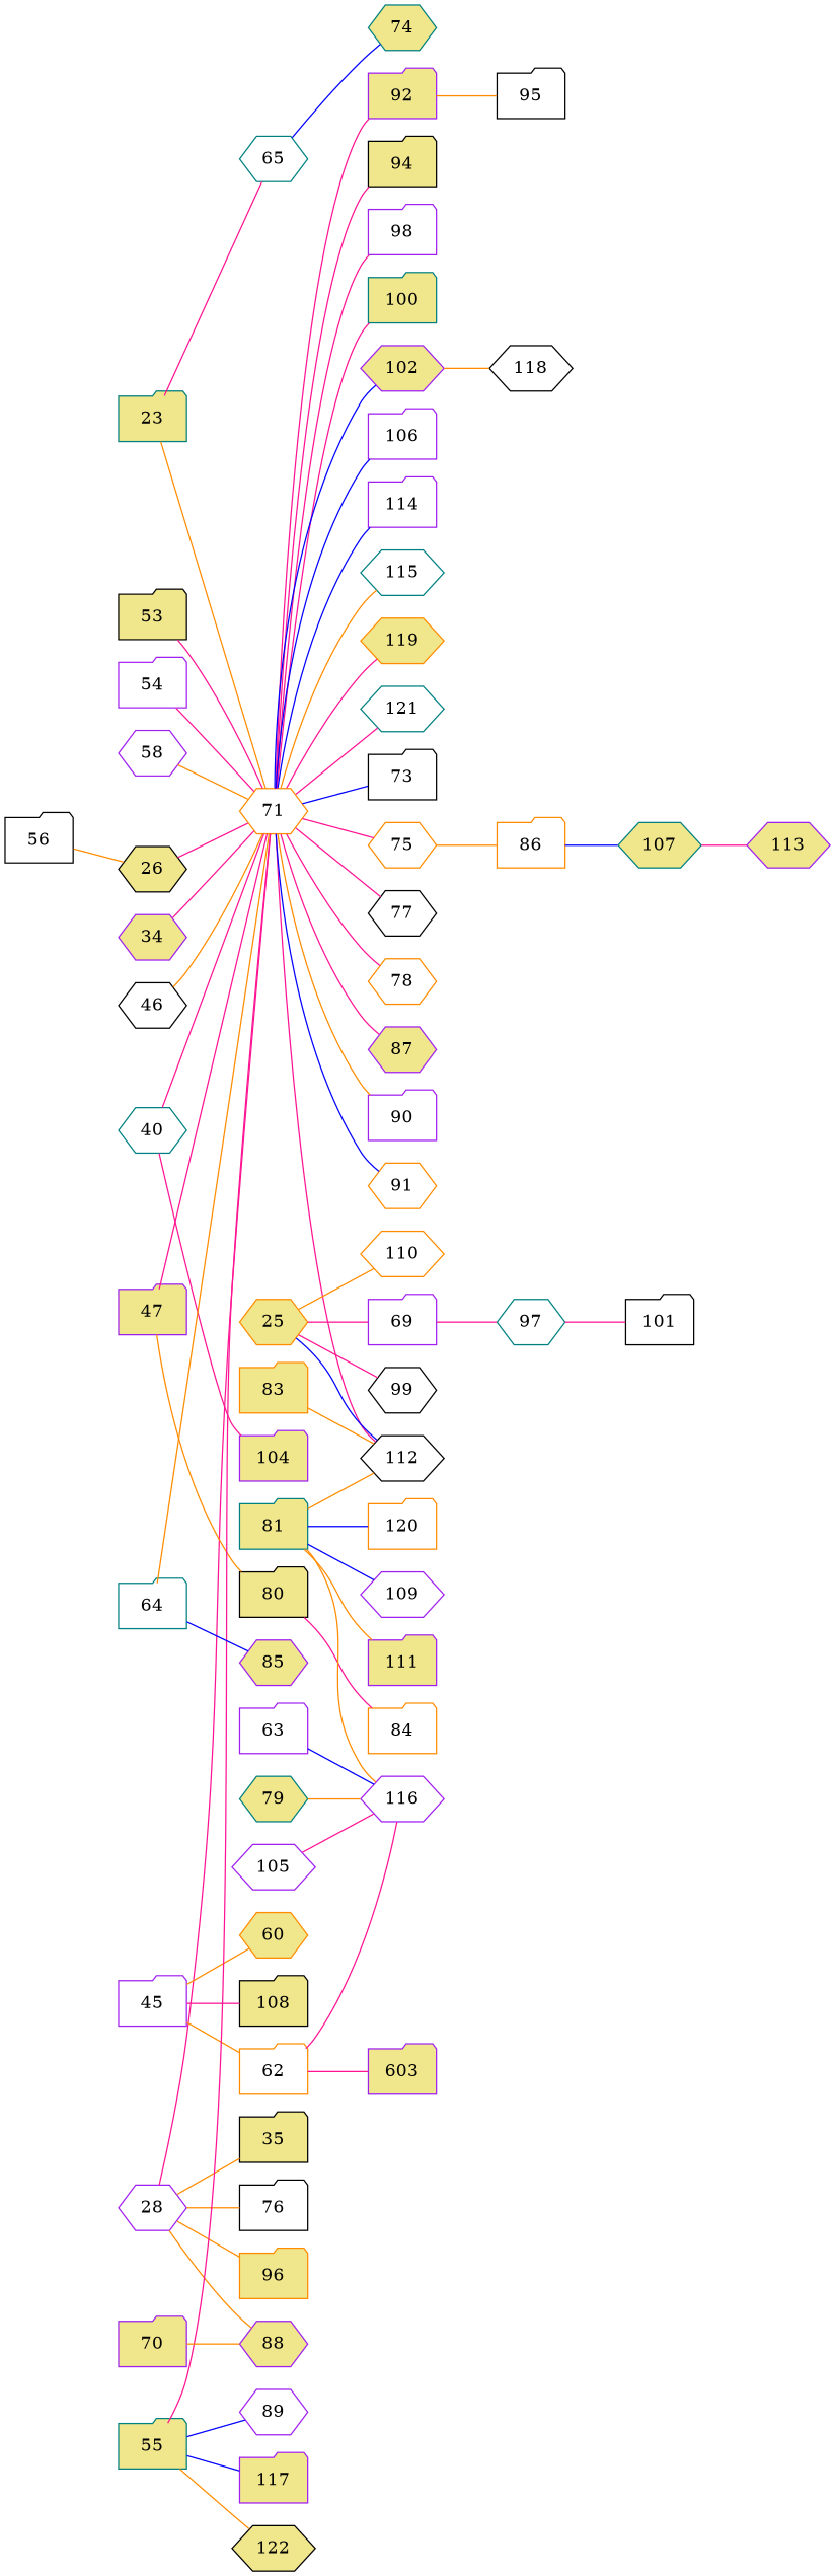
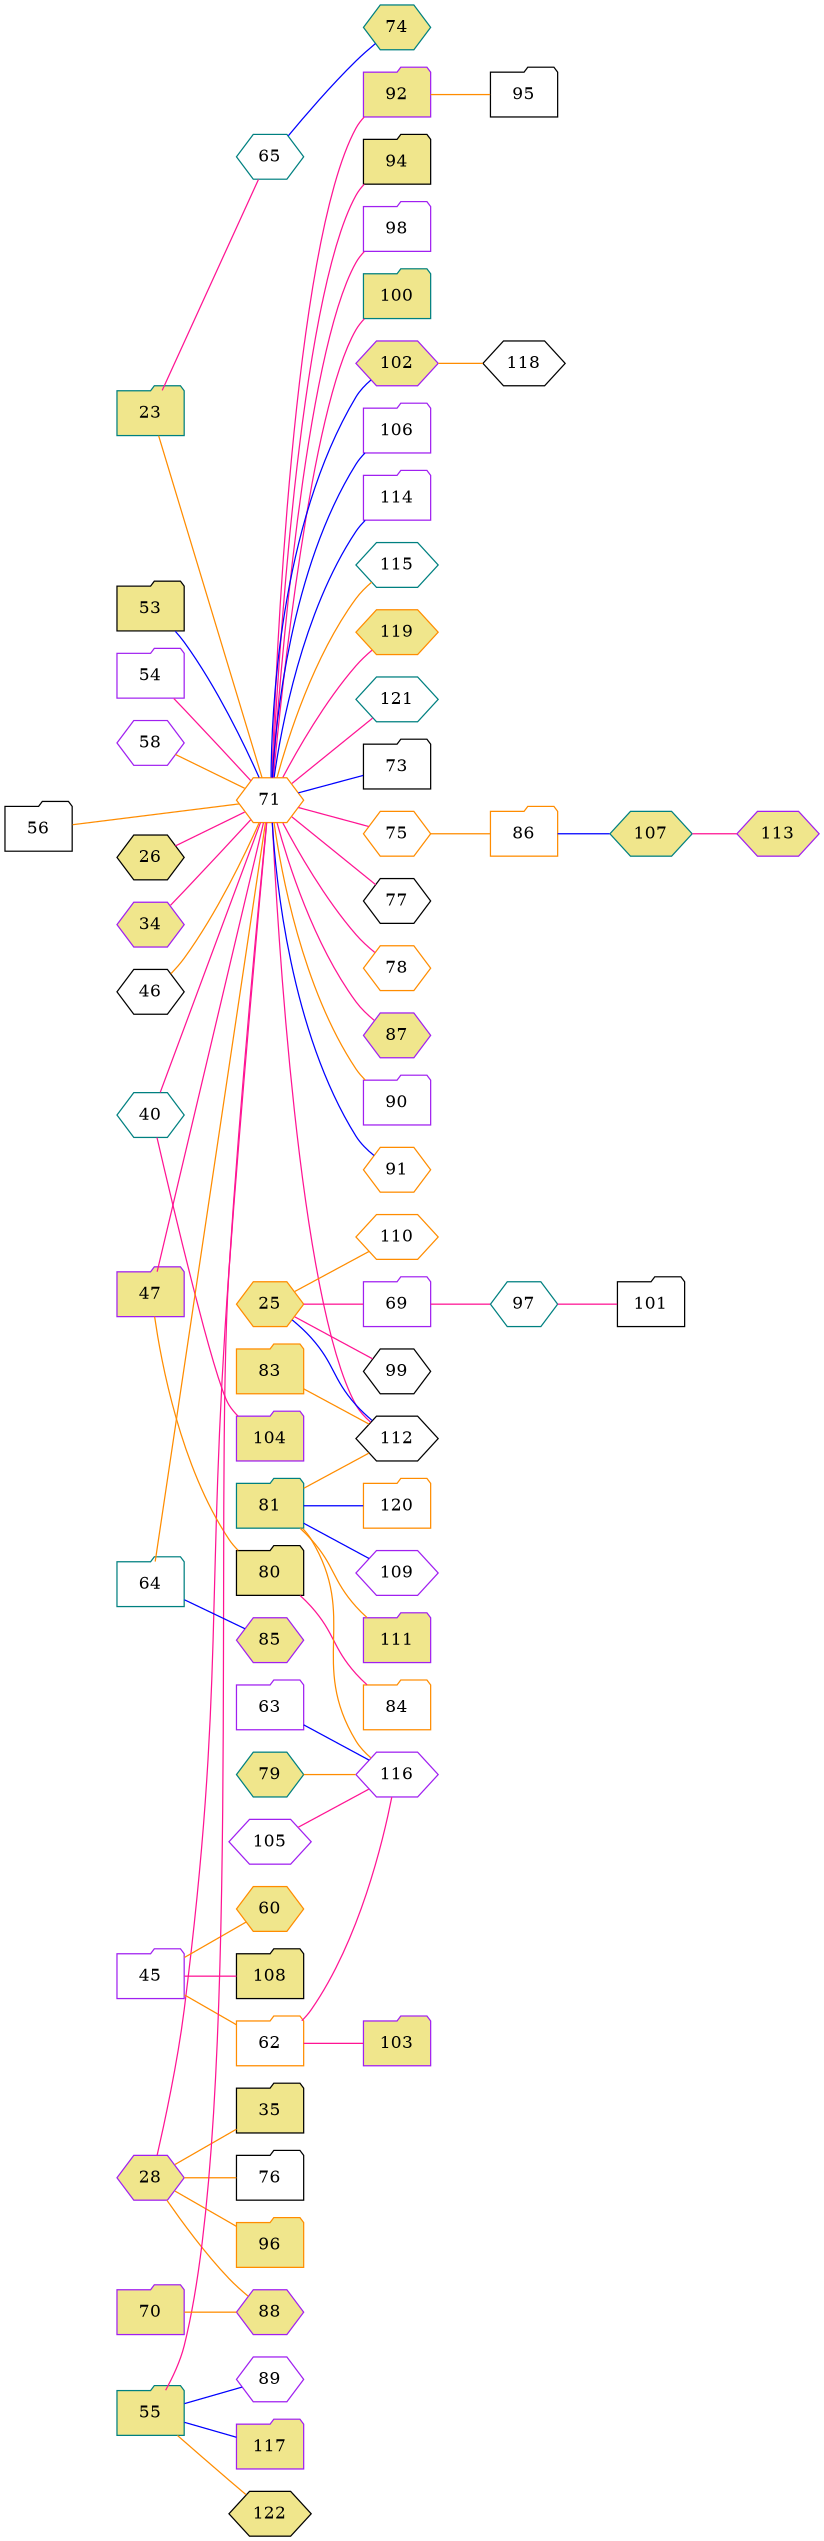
  graph {
    rankdir=LR
    node [color=purple fillcolor=white shape=folder style=filled]
    edge [color=deeppink]
    23 [color=teal fillcolor=khaki]
    65 [color=teal shape=hexagon]
    71 [color=darkorange shape=hexagon super="+20+31+21+30+29+52+36+39+38+41+50+48"]
    74 [color=teal fillcolor=khaki shape=hexagon]
    112 [color=black shape=hexagon super="+24"]
    73 [color=black]
    75 [color=darkorange shape=hexagon]
    77 [color=black shape=hexagon]
    78 [color=darkorange shape=hexagon]
    87 [fillcolor=khaki shape=hexagon]
    90
    91 [color=darkorange shape=hexagon]
    92 [fillcolor=khaki super="+72"]
    94 [color=black fillcolor=khaki]
    98
    100 [color=teal fillcolor=khaki]
    102 [fillcolor=khaki shape=hexagon super="+93"]
    106
    114
    115 [color=teal shape=hexagon]
    119 [color=darkorange fillcolor=khaki shape=hexagon]
    121 [color=teal shape=hexagon]
    25 [color=darkorange fillcolor=khaki shape=hexagon]
    69
    99 [color=black shape=hexagon]
    110 [color=darkorange shape=hexagon]
    97 [color=teal shape=hexagon]
    26 [color=black fillcolor=khaki shape=hexagon]
-   28 [shape=hexagon super="+5+7+13"]
+   28 [fillcolor=khaki shape=hexagon super="+5+7+13"]
    35 [color=black fillcolor=khaki]
    76 [color=black]
    88 [fillcolor=khaki shape=hexagon super="+57"]
    96 [color=darkorange fillcolor=khaki]
    34 [fillcolor=khaki shape=hexagon]
    40 [color=teal shape=hexagon]
    104 [fillcolor=khaki]
    60 [color=darkorange fillcolor=khaki shape=hexagon]
    45
    62 [color=darkorange super="+51"]
    108 [color=black fillcolor=khaki]
-   103 [fillcolor=khaki label=603]
+   103 [fillcolor=khaki]
    116 [shape=hexagon super="+44+66"]
    46 [color=black shape=hexagon]
    47 [fillcolor=khaki]
    80 [color=black fillcolor=khaki]
    84 [color=darkorange]
    53 [color=black fillcolor=khaki]
    54
    55 [color=teal fillcolor=khaki]
    89 [shape=hexagon]
    117 [fillcolor=khaki]
    122 [color=black fillcolor=khaki shape=hexagon]
    56 [color=black]
    58 [shape=hexagon]
    63
    64 [color=teal]
    85 [fillcolor=khaki shape=hexagon]
    101 [color=black]
    70 [fillcolor=khaki]
    86 [color=darkorange]
    95 [color=black]
    118 [color=black shape=hexagon]
    107 [color=teal fillcolor=khaki shape=hexagon]
    79 [color=teal fillcolor=khaki shape=hexagon]
    81 [color=teal fillcolor=khaki super="+33+61+49"]
    109 [shape=hexagon]
    111 [fillcolor=khaki]
    120 [color=darkorange]
    83 [color=darkorange fillcolor=khaki]
    113 [fillcolor=khaki shape=hexagon]
    105 [shape=hexagon]
    23 -- 65
    23 -- 71 [color=darkorange]
    65 -- 74 [color=blue]
    71 -- 112
    71 -- 73 [color=blue]
    71 -- 75
    71 -- 77
    71 -- 78
    71 -- 87
    71 -- 90 [color=darkorange]
    71 -- 91 [color=blue]
    71 -- 92
    71 -- 94
    71 -- 98
    71 -- 100
    71 -- 102 [color=blue]
    71 -- 106 [color=blue]
    71 -- 114 [color=blue]
    71 -- 115 [color=darkorange]
    71 -- 119
    71 -- 121
    75 -- 86 [color=darkorange]
    92 -- 95 [color=darkorange]
    102 -- 118 [color=darkorange]
    25 -- 112 [color=blue]
    25 -- 69
    25 -- 99
    25 -- 110 [color=darkorange]
    69 -- 97
    97 -- 101
    26 -- 71
    28 -- 71
    28 -- 35 [color=darkorange]
    28 -- 76 [color=darkorange]
    28 -- 88 [color=darkorange]
    28 -- 96 [color=darkorange]
    34 -- 71
    40 -- 71
    40 -- 104
    45 -- 60 [color=darkorange]
    45 -- 62 [color=darkorange]
    45 -- 108
    62 -- 103
    62 -- 116
    46 -- 71 [color=darkorange]
    47 -- 71
    47 -- 80 [color=darkorange]
    80 -- 84
-   53 -- 71
+   53 -- 71 [color=blue]
    54 -- 71
    55 -- 71
    55 -- 89 [color=blue]
    55 -- 117 [color=blue]
    55 -- 122 [color=darkorange]
-   56 -- 26 [color=darkorange]
+   56 -- 71 [color=darkorange]
    58 -- 71 [color=darkorange]
    63 -- 116 [color=blue]
    64 -- 71 [color=darkorange]
    64 -- 85 [color=blue]
    70 -- 88 [color=darkorange]
    86 -- 107 [color=blue]
    107 -- 113
    79 -- 116 [color=darkorange]
    81 -- 112 [color=darkorange]
    81 -- 116 [color=darkorange]
    81 -- 109 [color=blue]
    81 -- 111 [color=darkorange]
    81 -- 120 [color=blue]
    83 -- 112 [color=darkorange]
    105 -- 116
  }
